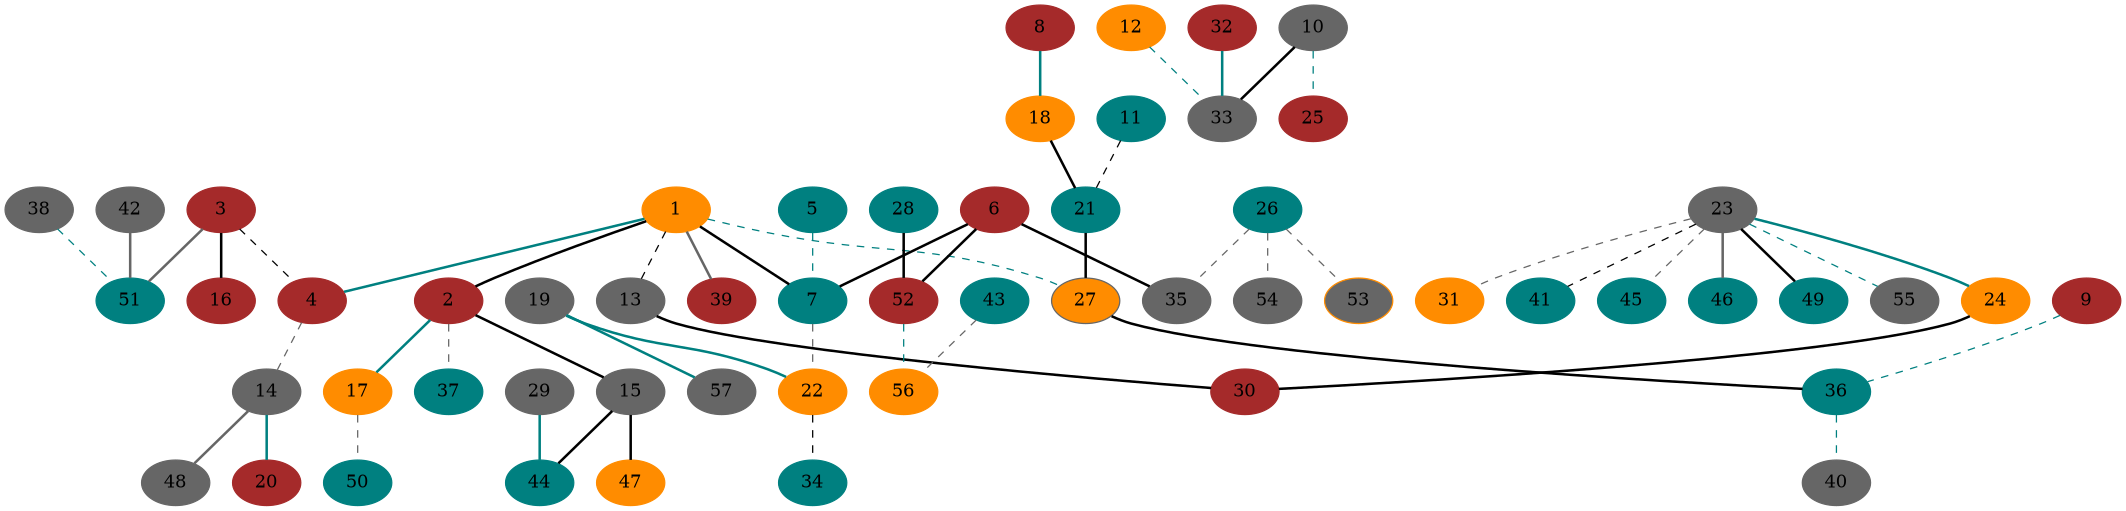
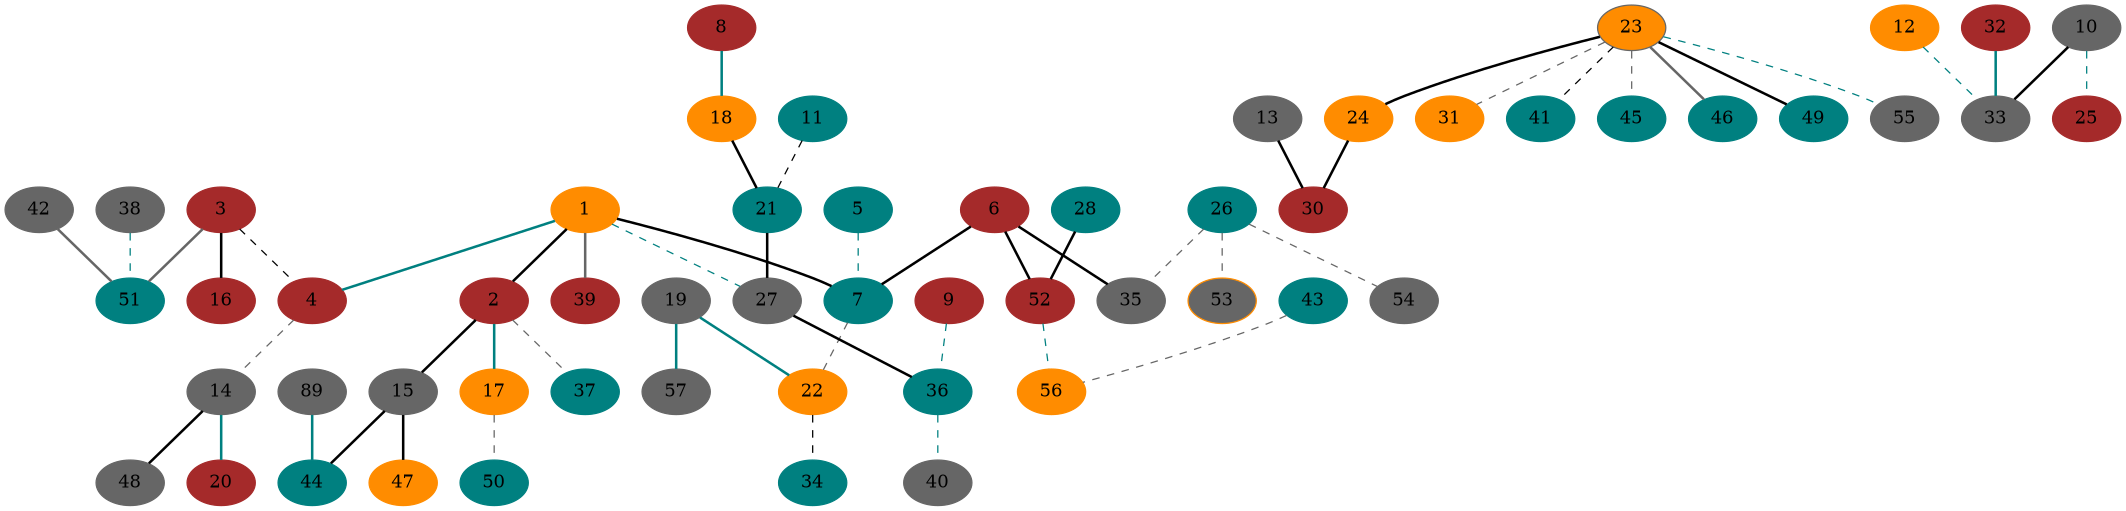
  graph {
    node [color=teal style=filled]
    edge [color=black style=bold weight=1.0]
    1 [color=darkorange]
    2 [color=brown]
    4 [color=brown]
    7
    13 [color=gray40]
-   27 [color=gray40 fillcolor=darkorange]
+   27 [color=gray40]
    39 [color=brown]
    15 [color=gray40]
    17 [color=darkorange]
    37
    14 [color=gray40]
    22 [color=darkorange]
    30 [color=brown]
    36
    33 [color=gray40]
    44
    47 [color=darkorange]
    50
    3 [color=brown]
    16 [color=brown]
    51
    20 [color=brown]
    48 [color=gray40]
    5
    6 [color=brown]
    35 [color=gray40]
    52 [color=brown]
    56 [color=darkorange]
    34
    8 [color=brown]
    18 [color=darkorange]
    21
    9 [color=brown]
    40 [color=gray40]
    10 [color=gray40]
    25 [color=brown]
    11
    12 [color=darkorange]
    19 [color=gray40]
    57 [color=gray40]
-   23 [color=gray40]
+   23 [color=gray40 fillcolor=darkorange]
    24 [color=darkorange]
    31 [color=darkorange]
    41
    45
    46
    49
    55 [color=gray40]
    26
    53 [color=darkorange fillcolor=gray40]
    54 [color=gray40]
    28
-   29 [color=gray40]
+   29 [color=gray40 label=89]
    32 [color=brown]
    38 [color=gray40]
    42 [color=gray40]
    43
    1 -- 2
    1 -- 4 [color=teal]
    1 -- 7
-   1 -- 13 [style=dashed]
    1 -- 27 [color=teal style=dashed]
    1 -- 39 [color=gray40]
    2 -- 15
    2 -- 17 [color=teal]
    2 -- 37 [color=gray40 style=dashed]
    4 -- 14 [color=gray40 style=dashed]
    7 -- 22 [color=gray40 style=dashed]
    13 -- 30
    27 -- 36
    15 -- 44
    15 -- 47
    17 -- 50 [color=gray40 style=dashed]
    14 -- 20 [color=teal]
-   14 -- 48 [color=gray40]
+   14 -- 48
    22 -- 34 [style=dashed]
    36 -- 40 [color=teal style=dashed]
    3 -- 4 [style=dashed]
    3 -- 16
    3 -- 51 [color=gray40]
    5 -- 7 [color=teal style=dashed]
    6 -- 7
    6 -- 35
    6 -- 52
    52 -- 56 [color=teal style=dashed]
    8 -- 18 [color=teal]
    18 -- 21
    21 -- 27
    9 -- 36 [color=teal style=dashed]
    10 -- 33
    10 -- 25 [color=teal style=dashed]
    11 -- 21 [style=dashed]
    12 -- 33 [color=teal style=dashed]
    19 -- 22 [color=teal]
    19 -- 57 [color=teal]
-   23 -- 24 [color=teal]
+   23 -- 24
    23 -- 31 [color=gray40 style=dashed]
    23 -- 41 [style=dashed]
    23 -- 45 [color=gray40 style=dashed]
    23 -- 46 [color=gray40]
    23 -- 49
    23 -- 55 [color=teal style=dashed]
    24 -- 30
    26 -- 35 [color=gray40 style=dashed]
    26 -- 53 [color=gray40 style=dashed]
    26 -- 54 [color=gray40 style=dashed]
    28 -- 52
    29 -- 44 [color=teal]
    32 -- 33 [color=teal]
    38 -- 51 [color=teal style=dashed]
    42 -- 51 [color=gray40]
    43 -- 56 [color=gray40 style=dashed]
  }
